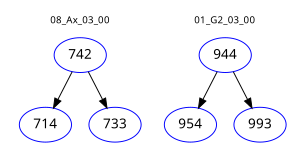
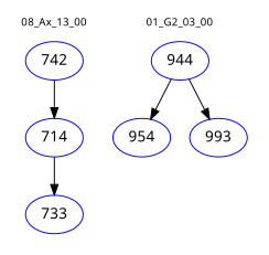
  digraph {
    fontname="Noto Sans"
    node [color=blue fontname="Noto Sans"]
    edge [color=black fontname="Noto Sans"]
    n1 [label=742]
    n2 [label=714]
    n3 [label=733]
    n4 [label=954]
    n5 [label=944]
    n6 [label=993]
    subgraph cluster_1 {
      color=white
      fontsize=10
-     label="08_Ax_03_00"
+     label="08_Ax_13_00"
      n1
      n2
      n3
    }
    subgraph cluster_2 {
      color=white
      fontsize=10
      label="01_G2_03_00"
      n4
      n5
      n6
    }
    n1 -> n2
-   n1 -> n3
+   n2 -> n3
    n5 -> n4
    n5 -> n6
  }
